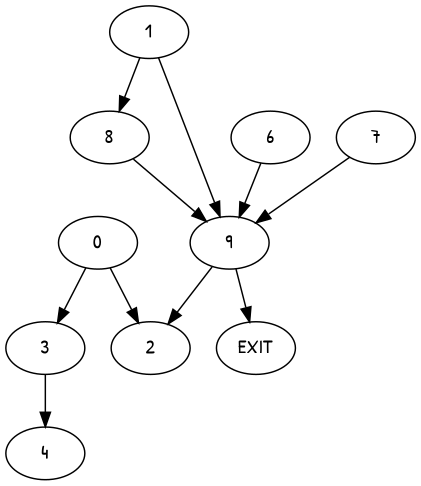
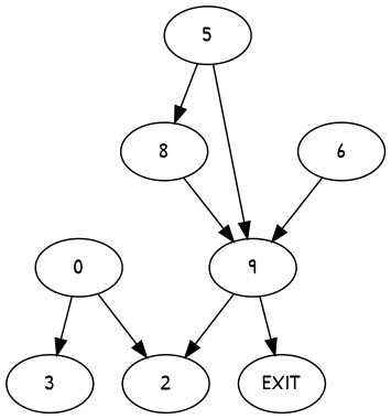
  digraph {
    fontname="Patrick Hand"
    node [fontname="Patrick Hand"]
    edge [fontname="Patrick Hand"]
    n1 [label=0]
    2
    3
    n4 [label=EXIT]
-   4
-   5 [label=1]
+   5
    8
    9
    6
-   7
    n1 -> 2
    n1 -> 3
-   3 -> 4
    5 -> 8
    5 -> 9
    8 -> 9
    9 -> 2
    9 -> n4
    6 -> 9
-   7 -> 9
  }
